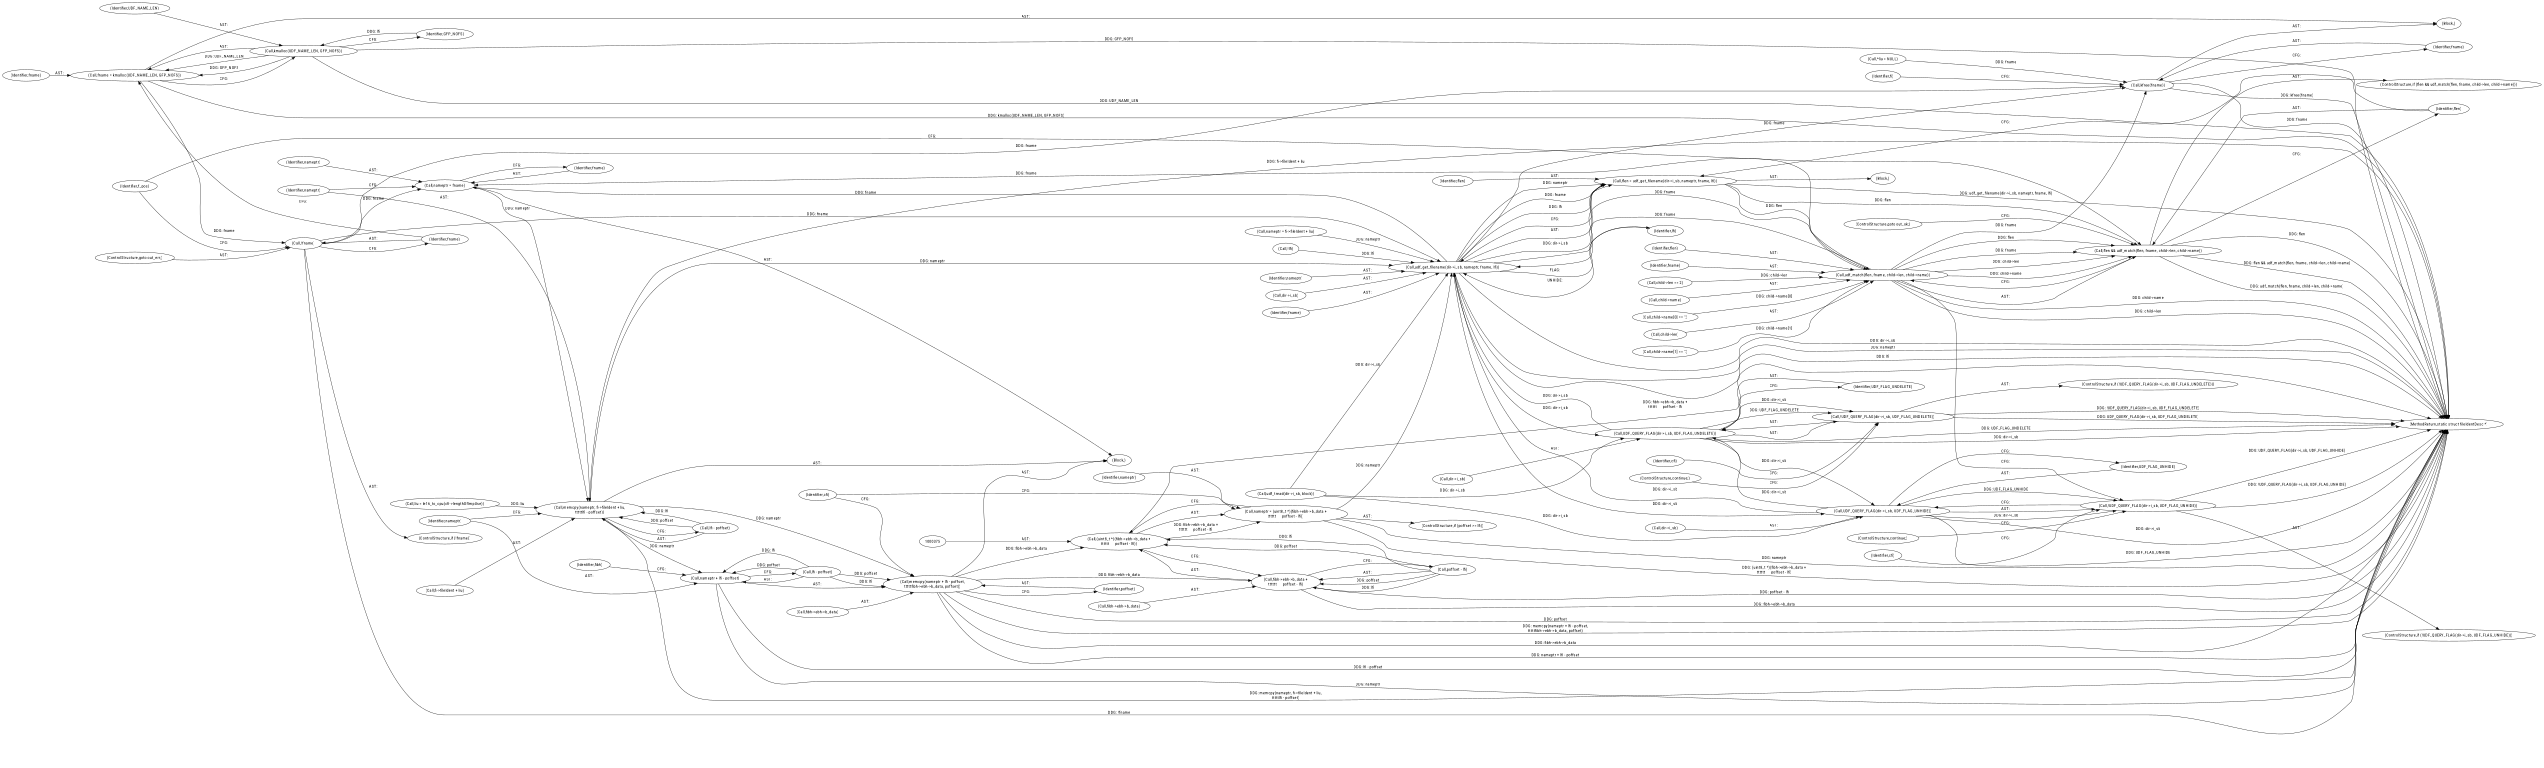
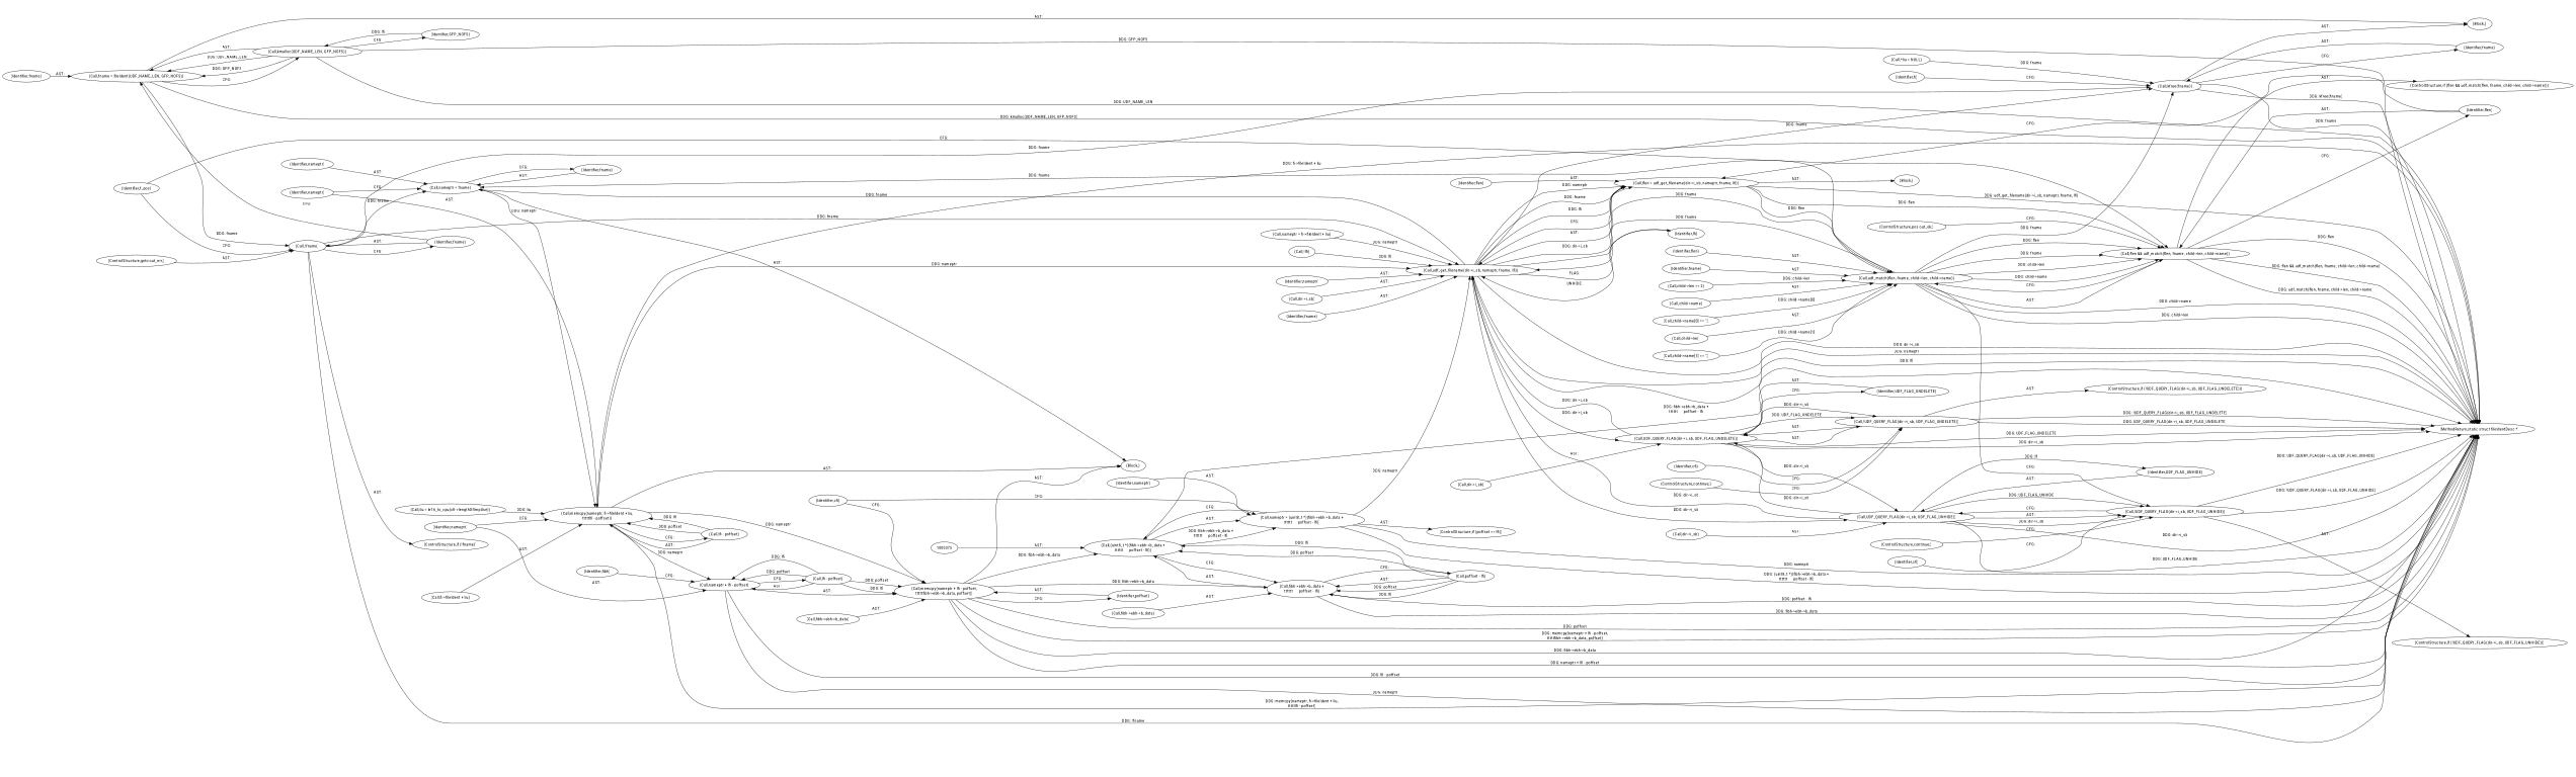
  digraph {
    fontname="Roboto Condensed"
    rankdir=LR
    node [fontname="Roboto Condensed"]
    edge [fontname="Roboto Condensed"]
-   n1 [label="(Call,fname = kmalloc(UDF_NAME_LEN, GFP_NOFS))"]
+   n1 [label="(Call,fname = fileIdent(UDF_NAME_LEN, GFP_NOFS))"]
    n2 [label="(Call,kmalloc(UDF_NAME_LEN, GFP_NOFS))"]
    n3 [label="(Call,!fname)"]
    n4 [label="(MethodReturn,static struct fileIdentDesc *)"]
    n5 [label="(Block,)"]
    n6 [label="(Identifier,GFP_NOFS)"]
    n7 [label="(Call,nameptr = fname)"]
    n8 [label="(Call,udf_get_filename(dir->i_sb, nameptr, fname, lfi))"]
    n9 [label="(Call,kfree(fname))"]
    n10 [label="(ControlStructure,if (!fname))"]
    n11 [label="(Identifier,fname)"]
    n12 [label="(Call,memcpy(nameptr, fi->fileIdent + liu,\n\t\t\t\t\tlfi - poffset))"]
    n13 [label="(Block,)"]
    n14 [label="(Identifier,fname)"]
    n15 [label="(Call,UDF_QUERY_FLAG(dir->i_sb, UDF_FLAG_UNDELETE))"]
    n16 [label="(Call,UDF_QUERY_FLAG(dir->i_sb, UDF_FLAG_UNHIDE))"]
    n17 [label="(Call,flen = udf_get_filename(dir->i_sb, nameptr, fname, lfi))"]
    n18 [label="(Call,udf_match(flen, fname, child->len, child->name))"]
    n19 [label="(Identifier,lfi)"]
    n20 [label="(Identifier,fname)"]
    n21 [label="(Call,memcpy(nameptr + lfi - poffset,\n\t\t\t\t\tfibh->ebh->b_data, poffset))"]
    n22 [label="(Call,nameptr + lfi - poffset)"]
    n23 [label="(Call,lfi - poffset)"]
    n24 [label="(Call,(uint8_t *)(fibh->ebh->b_data +\n\t\t\t\t\t\t      poffset - lfi))"]
    n25 [label="(Call,fibh->ebh->b_data +\n\t\t\t\t\t\t      poffset - lfi)"]
    n26 [label="(Identifier,poffset)"]
    n27 [label="(Call,lfi - poffset)"]
    n28 [label="(Call,nameptr = (uint8_t *)(fibh->ebh->b_data +\n\t\t\t\t\t\t      poffset - lfi))"]
    n29 [label="(Call,poffset - lfi)"]
    n30 [label="(ControlStructure,if (poffset >= lfi))"]
    n31 [label="(Call,!UDF_QUERY_FLAG(dir->i_sb, UDF_FLAG_UNDELETE))"]
    n32 [label="(Identifier,UDF_FLAG_UNDELETE)"]
    n33 [label="(Call,!UDF_QUERY_FLAG(dir->i_sb, UDF_FLAG_UNHIDE))"]
    n34 [label="(Identifier,UDF_FLAG_UNHIDE)"]
    n35 [label="(Call,flen && udf_match(flen, fname, child->len, child->name))"]
    n36 [label="(Block,)"]
    n37 [label="(ControlStructure,if (!UDF_QUERY_FLAG(dir->i_sb, UDF_FLAG_UNDELETE)))"]
    n38 [label="(ControlStructure,if (!UDF_QUERY_FLAG(dir->i_sb, UDF_FLAG_UNHIDE)))"]
    n39 [label="(ControlStructure,if (flen && udf_match(flen, fname, child->len, child->name)))"]
    n40 [label="(Identifier,flen)"]
    n41 [label="(Call,child->name)"]
    n42 [label="(Call,child->name[0] == '.')"]
    n43 [label="(ControlStructure,goto out_err;)"]
    n44 [label="(Identifier,fibh)"]
    n45 [label="(Call,dir->i_sb)"]
-   n46 [label="(Call,udf_tread(dir->i_sb, block))"]
    n47 [label="(Identifier,nameptr)"]
-   n48 [label="(Identifier,UDF_NAME_LEN)"]
    n49 [label="(Identifier,cfi)"]
    n50 [label="(Call,liu = le16_to_cpu(cfi->lengthOfImpUse))"]
    n51 [label="(Identifier,fname)"]
    n52 [label="(ControlStructure,continue;)"]
    n53 [label="(Call,nameptr = fi->fileIdent + liu)"]
    n54 [label="(Call,fibh->ebh->b_data)"]
    n55 [label="(Identifier,nameptr)"]
    n56 [label="(Call,child->len)"]
    n57 [label="(ControlStructure,continue;)"]
    n58 [label="(Call,!lfi)"]
    n59 [label="(Identifier,cfi)"]
    n60 [label="(Call,fibh->ebh->b_data)"]
    n61 [label="(Identifier,fi)"]
    n62 [label="(Identifier,cfi)"]
    n63 [label="(Call,child->name[1] == '.')"]
    n64 [label="(Identifier,nameptr)"]
    n65 [label="(Call,*liu = NULL)"]
    n66 [label="(Call,dir->i_sb)"]
    n67 [label="(Identifier,nameptr)"]
    n68 [label="(Identifier,fname)"]
    n69 [label="(Call,dir->i_sb)"]
-   n70 [label="(ControlStructure,goto out_ok;)"]
+   n70 [label="(ControlStructure,pos out_ok;)"]
    n71 [label="(Identifier,flen)"]
    n72 [label="(Identifier,fname)"]
    n73 [label="(Call,fi->fileIdent + liu)"]
    n74 [label="(Identifier,f_pos)"]
    n75 [label="(Identifier,nameptr)"]
    n76 [label="(Identifier,flen)"]
    n77 [label="(Call,child->len == 2)"]
    1000375
    n1 -> n2 [label="CFG: "]
    n1 -> n3 [label="DDG: fname"]
    n1 -> n4 [label="DDG: kmalloc(UDF_NAME_LEN, GFP_NOFS)"]
    n1 -> n5 [label="AST: "]
    n2 -> n1 [label="AST: "]
    n2 -> n1 [label="DDG: UDF_NAME_LEN"]
    n2 -> n1 [label="DDG: GFP_NOFS"]
    n2 -> n4 [label="DDG: GFP_NOFS"]
    n2 -> n4 [label="DDG: UDF_NAME_LEN"]
    n2 -> n6 [label="CFG: "]
    n3 -> n4 [label="DDG: !fname"]
    n3 -> n7 [label="DDG: fname"]
    n3 -> n8 [label="DDG: fname"]
    n3 -> n9 [label="DDG: fname"]
    n3 -> n10 [label="AST: "]
    n3 -> n11 [label="CFG: "]
    n6 -> n2 [label="DDG: lfi"]
    n7 -> n12 [label="DDG: nameptr"]
    n7 -> n13 [label="AST: "]
    n7 -> n14 [label="CFG: "]
    n8 -> n4 [label="DDG: nameptr"]
    n8 -> n4 [label="DDG: lfi"]
    n8 -> n4 [label="DDG: dir->i_sb"]
    n8 -> n7 [label="DDG: fname"]
    n8 -> n9 [label="DDG: fname"]
    n8 -> n15 [label="DDG: dir->i_sb"]
    n8 -> n16 [label="DDG: dir->i_sb"]
    n8 -> n17 [label="AST: "]
    n8 -> n17 [label="DDG: dir->i_sb"]
    n8 -> n17 [label="DDG: nameptr"]
    n8 -> n17 [label="DDG: fname"]
    n8 -> n17 [label="DDG: lfi"]
    n8 -> n18 [label="DDG: fname"]
    n8 -> n19 [label="FLAG: "]
    n9 -> n4 [label="DDG: kfree(fname)"]
    n9 -> n4 [label="DDG: fname"]
    n9 -> n5 [label="AST: "]
    n9 -> n20 [label="CFG: "]
    n11 -> n1 [label="CFG: "]
    n11 -> n3 [label="AST: "]
    n12 -> n4 [label="DDG: fi->fileIdent + liu"]
    n12 -> n4 [label="DDG: memcpy(nameptr, fi->fileIdent + liu,\n\t\t\t\t\tlfi - poffset)"]
    n12 -> n8 [label="DDG: nameptr"]
    n12 -> n13 [label="AST: "]
    n12 -> n21 [label="DDG: nameptr"]
    n12 -> n22 [label="DDG: nameptr"]
    n12 -> n23 [label="CFG: "]
    n14 -> n7 [label="AST: "]
    n15 -> n4 [label="DDG: UDF_FLAG_UNDELETE"]
    n15 -> n4 [label="DDG: dir->i_sb"]
    n15 -> n8 [label="DDG: dir->i_sb"]
    n15 -> n16 [label="DDG: dir->i_sb"]
    n15 -> n31 [label="AST: "]
    n15 -> n31 [label="DDG: dir->i_sb"]
    n15 -> n31 [label="DDG: UDF_FLAG_UNDELETE"]
    n15 -> n32 [label="CFG: "]
    n16 -> n4 [label="DDG: dir->i_sb"]
    n16 -> n4 [label="DDG: UDF_FLAG_UNHIDE"]
    n16 -> n8 [label="DDG: dir->i_sb"]
    n16 -> n15 [label="DDG: dir->i_sb"]
    n16 -> n33 [label="AST: "]
    n16 -> n33 [label="DDG: dir->i_sb"]
    n16 -> n33 [label="DDG: UDF_FLAG_UNHIDE"]
-   n16 -> n34 [label="CFG: "]
+   n16 -> n34 [label="DDG: lfi"]
    n17 -> n4 [label="DDG: udf_get_filename(dir->i_sb, nameptr, fname, lfi)"]
    n17 -> n8 [label="CFG: "]
    n17 -> n18 [label="DDG: flen"]
    n17 -> n35 [label="DDG: flen"]
    n17 -> n36 [label="AST: "]
    n18 -> n4 [label="DDG: child->len"]
    n18 -> n4 [label="DDG: child->name"]
    n18 -> n7 [label="DDG: fname"]
    n18 -> n8 [label="DDG: fname"]
    n18 -> n9 [label="DDG: fname"]
    n18 -> n33 [label="CFG: "]
    n18 -> n35 [label="AST: "]
    n18 -> n35 [label="DDG: flen"]
    n18 -> n35 [label="DDG: fname"]
    n18 -> n35 [label="DDG: child->len"]
    n18 -> n35 [label="DDG: child->name"]
    n19 -> n8 [label="UNHIDE: "]
    n20 -> n9 [label="AST: "]
    n21 -> n4 [label="DDG: poffset"]
    n21 -> n4 [label="DDG: nameptr + lfi - poffset"]
    n21 -> n4 [label="DDG: memcpy(nameptr + lfi - poffset,\n\t\t\t\t\tfibh->ebh->b_data, poffset)"]
    n21 -> n4 [label="DDG: fibh->ebh->b_data"]
    n21 -> n13 [label="AST: "]
    n21 -> n24 [label="DDG: fibh->ebh->b_data"]
    n21 -> n25 [label="DDG: fibh->ebh->b_data"]
    n21 -> n26 [label="CFG: "]
    n22 -> n4 [label="DDG: nameptr"]
    n22 -> n4 [label="DDG: lfi - poffset"]
    n22 -> n21 [label="AST: "]
    n22 -> n27 [label="CFG: "]
    n23 -> n12 [label="AST: "]
    n23 -> n12 [label="DDG: lfi"]
    n23 -> n12 [label="DDG: poffset"]
    n24 -> n4 [label="DDG: fibh->ebh->b_data +\n\t\t\t\t\t\t      poffset - lfi"]
    n24 -> n25 [label="CFG: "]
    n24 -> n28 [label="AST: "]
    n24 -> n28 [label="DDG: fibh->ebh->b_data +\n\t\t\t\t\t\t      poffset - lfi"]
    n25 -> n4 [label="DDG: fibh->ebh->b_data"]
    n25 -> n4 [label="DDG: poffset - lfi"]
    n25 -> n24 [label="AST: "]
    n25 -> n29 [label="CFG: "]
    n26 -> n21 [label="AST: "]
    n27 -> n21 [label="DDG: lfi"]
    n27 -> n21 [label="DDG: poffset"]
    n27 -> n22 [label="AST: "]
    n27 -> n22 [label="DDG: lfi"]
    n27 -> n22 [label="DDG: poffset"]
    n28 -> n4 [label="DDG: nameptr"]
    n28 -> n4 [label="DDG: (uint8_t *)(fibh->ebh->b_data +\n\t\t\t\t\t\t      poffset - lfi)"]
    n28 -> n8 [label="DDG: nameptr"]
    n28 -> n24 [label="CFG: "]
    n28 -> n30 [label="AST: "]
    n29 -> n24 [label="DDG: poffset"]
    n29 -> n24 [label="DDG: lfi"]
    n29 -> n25 [label="AST: "]
    n29 -> n25 [label="DDG: poffset"]
    n29 -> n25 [label="DDG: lfi"]
    n31 -> n4 [label="DDG: UDF_QUERY_FLAG(dir->i_sb, UDF_FLAG_UNDELETE)"]
    n31 -> n4 [label="DDG: !UDF_QUERY_FLAG(dir->i_sb, UDF_FLAG_UNDELETE)"]
    n31 -> n15 [label="AST: "]
    n31 -> n37 [label="AST: "]
    n32 -> n15 [label="AST: "]
    n33 -> n4 [label="DDG: UDF_QUERY_FLAG(dir->i_sb, UDF_FLAG_UNHIDE)"]
    n33 -> n4 [label="DDG: !UDF_QUERY_FLAG(dir->i_sb, UDF_FLAG_UNHIDE)"]
    n33 -> n16 [label="CFG: "]
    n33 -> n38 [label="AST: "]
    n34 -> n16 [label="AST: "]
    n35 -> n4 [label="DDG: flen && udf_match(flen, fname, child->len, child->name)"]
    n35 -> n4 [label="DDG: udf_match(flen, fname, child->len, child->name)"]
    n35 -> n4 [label="DDG: flen"]
    n35 -> n18 [label="CFG: "]
    n35 -> n39 [label="AST: "]
    n35 -> n40 [label="CFG: "]
    n40 -> n17 [label="CFG: "]
    n40 -> n35 [label="AST: "]
    n41 -> n18 [label="AST: "]
    n42 -> n18 [label="DDG: child->name[0]"]
    n43 -> n3 [label="AST: "]
    n44 -> n22 [label="CFG: "]
    n45 -> n8 [label="AST: "]
-   n46 -> n8 [label="DDG: dir->i_sb"]
-   n46 -> n15 [label="DDG: dir->i_sb"]
-   n46 -> n16 [label="DDG: dir->i_sb"]
    n47 -> n12 [label="CFG: "]
    n47 -> n22 [label="AST: "]
-   n48 -> n2 [label="AST: "]
    n49 -> n31 [label="CFG: "]
    n50 -> n12 [label="DDG: liu"]
    n51 -> n8 [label="AST: "]
    n52 -> n31 [label="CFG: "]
    n53 -> n8 [label="DDG: nameptr"]
    n54 -> n25 [label="AST: "]
    n55 -> n7 [label="AST: "]
    n56 -> n18 [label="AST: "]
    n57 -> n33 [label="CFG: "]
    n58 -> n8 [label="DDG: lfi"]
    n59 -> n33 [label="CFG: "]
    n60 -> n21 [label="AST: "]
    n61 -> n9 [label="CFG: "]
    n62 -> n21 [label="CFG: "]
    n62 -> n28 [label="CFG: "]
    n63 -> n18 [label="DDG: child->name[1]"]
    n64 -> n28 [label="AST: "]
    n65 -> n9 [label="DDG: fname"]
    n66 -> n15 [label="AST: "]
    n67 -> n8 [label="AST: "]
    n68 -> n1 [label="AST: "]
    n69 -> n16 [label="AST: "]
    n70 -> n35 [label="CFG: "]
    n71 -> n18 [label="AST: "]
    n72 -> n18 [label="AST: "]
    n73 -> n12 [label="AST: "]
    n74 -> n3 [label="CFG: "]
    n74 -> n35 [label="CFG: "]
    n75 -> n7 [label="CFG: "]
    n75 -> n12 [label="AST: "]
    n76 -> n17 [label="AST: "]
    n77 -> n18 [label="DDG: child->len"]
    1000375 -> n24 [label="AST: "]
  }
